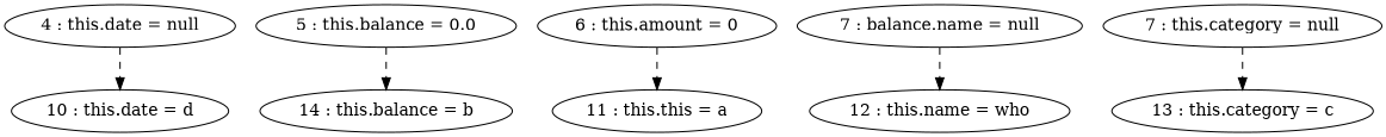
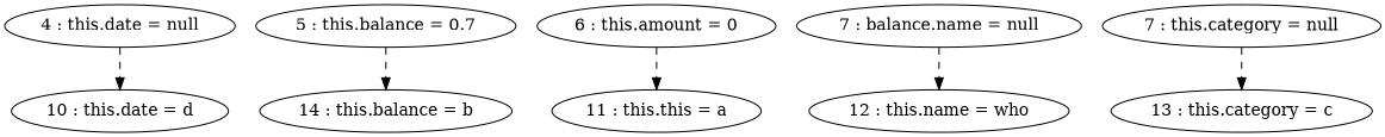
  digraph {
    edge [style=dashed]
    "4 : this.date = null"
    "10 : this.date = d"
-   "5 : this.balance = 0.0"
+   "5 : this.balance = 0.0" [label="5 : this.balance = 0.7"]
    "14 : this.balance = b"
    n5 [label="11 : this.this = a"]
    "6 : this.amount = 0"
    n7 [label="7 : balance.name = null"]
    "12 : this.name = who"
    "7 : this.category = null"
    "13 : this.category = c"
    "4 : this.date = null" -> "10 : this.date = d"
    "5 : this.balance = 0.0" -> "14 : this.balance = b"
    "6 : this.amount = 0" -> n5
    n7 -> "12 : this.name = who"
    "7 : this.category = null" -> "13 : this.category = c"
  }
